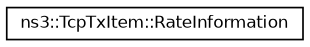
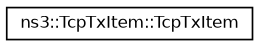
  digraph {
    rankdir=LR
-   n1 [color=black fillcolor=white fontname=Helvetica fontsize=10 height=0.2 label="ns3::TcpTxItem::RateInformation" shape=record style=filled width=0.4]
+   n1 [color=black fillcolor=white fontname=Helvetica fontsize=10 height=0.2 label="ns3::TcpTxItem::TcpTxItem" shape=record style=filled width=0.4]
  }
